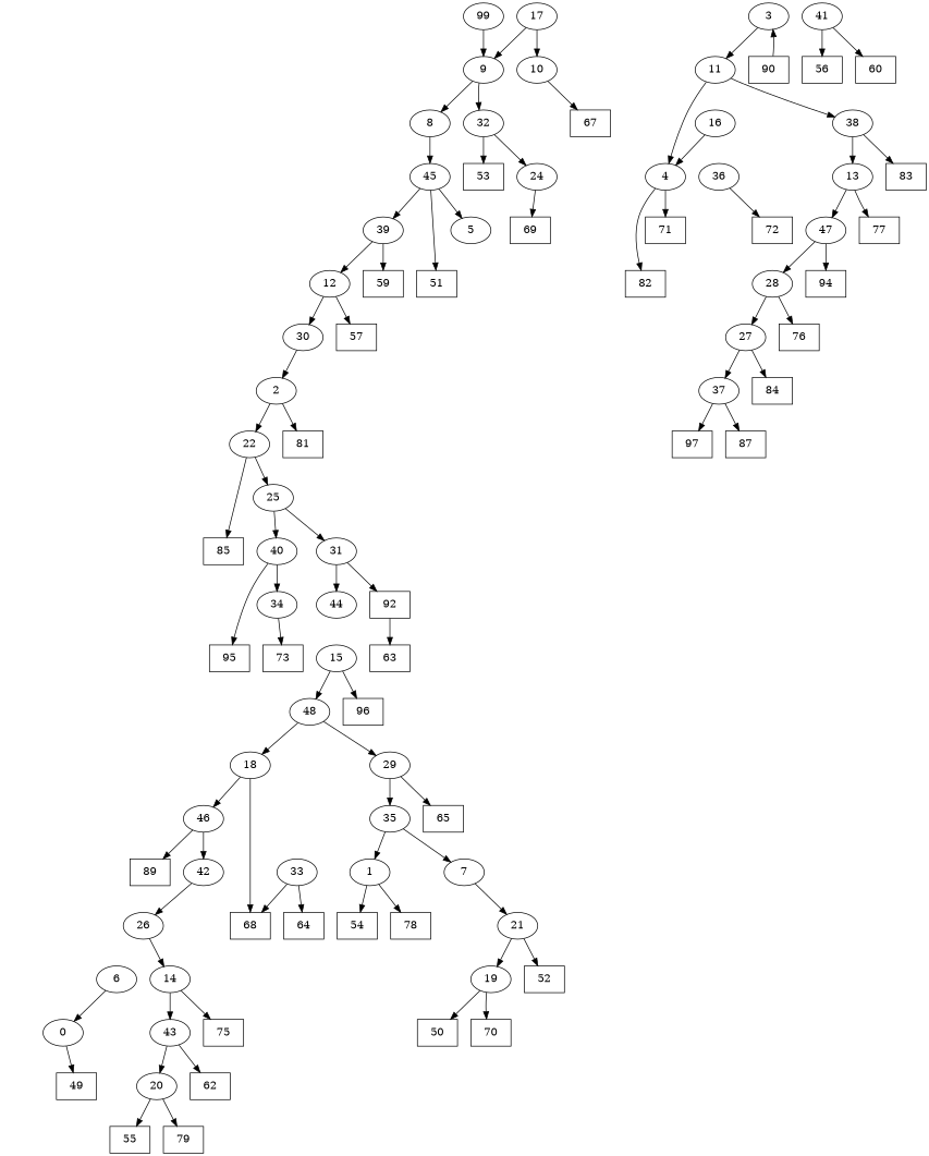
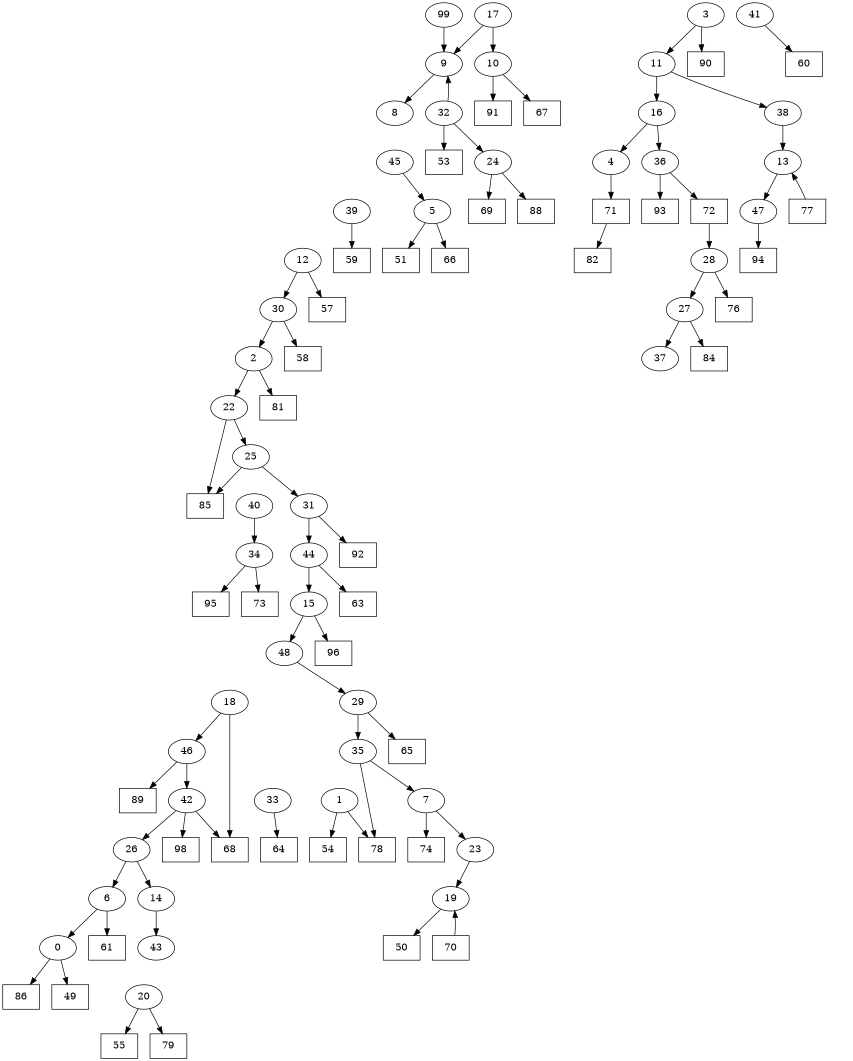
  digraph {
    n1 [label=0]
+   n2 [label=86 shape=box]
    n3 [label=49 shape=box]
    n4 [label=1]
    n5 [label=78 shape=box]
    n6 [label=54 shape=box]
    n7 [label=2]
    n8 [label=22]
    n9 [label=81 shape=box]
    n10 [label=25]
    n11 [label=85 shape=box]
    n12 [label=3]
    n13 [label=11]
    n14 [label=90 shape=box]
    n15 [label=16]
    n16 [label=38]
    n17 [label=4]
    n18 [label=82 shape=box]
    n19 [label=71 shape=box]
    n20 [label=5]
    n21 [label=51 shape=box]
+   n22 [label=66 shape=box]
    n23 [label=6]
+   n24 [label=61 shape=box]
    n25 [label=7]
-   n26 [label=21]
+   n26 [label=23]
+   n27 [label=74 shape=box]
    n28 [label=19]
-   n29 [label=52 shape=box]
    n30 [label=8]
    n31 [label=45]
    n32 [label=39]
    n33 [label=9]
    n34 [label=32]
    n35 [label=24]
    n36 [label=53 shape=box]
    n37 [label=10]
+   n38 [label=91 shape=box]
    n39 [label=67 shape=box]
    n40 [label=36]
    n41 [label=13]
-   n42 [label=83 shape=box]
    n43 [label=12]
    n44 [label=30]
    n45 [label=57 shape=box]
+   n46 [label=58 shape=box]
    n47 [label=47]
    n48 [label=77 shape=box]
    n49 [label=28]
    n50 [label=94 shape=box]
    n51 [label=14]
    n52 [label=43]
-   n53 [label=75 shape=box]
    n54 [label=20]
-   n55 [label=62 shape=box]
    n56 [label=15]
    n57 [label=48]
    n58 [label=96 shape=box]
    n59 [label=18]
    n60 [label=29]
+   n61 [label=93 shape=box]
    n62 [label=72 shape=box]
    n63 [label=17]
    n64 [label=46]
    n65 [label=68 shape=box]
    n66 [label=33]
    n67 [label=64 shape=box]
    n68 [label=42]
    n69 [label=89 shape=box]
    n70 [label=50 shape=box]
    n71 [label=70 shape=box]
    n72 [label=55 shape=box]
    n73 [label=79 shape=box]
    n74 [label=31]
    n75 [label=40]
    n76 [label=41]
-   n77 [label=56 shape=box]
    n78 [label=60 shape=box]
+   n79 [label=88 shape=box]
    n80 [label=69 shape=box]
    n81 [label=44]
    n82 [label=92 shape=box]
    n83 [label=34]
    n84 [label=26]
    n85 [label=27]
    n86 [label=37]
    n87 [label=84 shape=box]
-   n88 [label=97 shape=box]
-   n89 [label=87 shape=box]
    n90 [label=76 shape=box]
    n91 [label=35]
    n92 [label=65 shape=box]
    n93 [label=63 shape=box]
    n94 [label=95 shape=box]
    n95 [label=73 shape=box]
    n96 [label=59 shape=box]
+   n97 [label=98 shape=box]
    n98 [label=99]
+   n1 -> n2
    n1 -> n3
    n4 -> n5
    n4 -> n6
    n7 -> n8
    n7 -> n9
    n8 -> n10
    n8 -> n11
    n10 -> n74
-   n10 -> n75
+   n10 -> n11
    n12 -> n13
-   n14 -> n12
-   n13 -> n17
+   n12 -> n14
+   n13 -> n15
    n13 -> n16
    n15 -> n17
+   n15 -> n40
    n16 -> n41
-   n16 -> n42
-   n17 -> n18
+   n19 -> n18
    n17 -> n19
-   n31 -> n21
+   n20 -> n21
+   n20 -> n22
    n23 -> n1
+   n23 -> n24
    n25 -> n26
+   n25 -> n27
    n26 -> n28
-   n26 -> n29
    n28 -> n70
-   n28 -> n71
-   n30 -> n31
+   n71 -> n28
    n31 -> n20
-   n31 -> n32
-   n32 -> n43
    n32 -> n96
    n33 -> n30
-   n33 -> n34
+   n34 -> n33
    n34 -> n35
    n34 -> n36
+   n35 -> n79
    n35 -> n80
+   n37 -> n38
    n37 -> n39
+   n40 -> n61
    n40 -> n62
    n41 -> n47
-   n41 -> n48
+   n48 -> n41
    n43 -> n44
    n43 -> n45
    n44 -> n7
-   n47 -> n49
+   n44 -> n46
+   n62 -> n49
    n47 -> n50
    n49 -> n85
    n49 -> n90
    n51 -> n52
-   n51 -> n53
-   n52 -> n54
-   n52 -> n55
    n54 -> n72
    n54 -> n73
    n56 -> n57
    n56 -> n58
-   n57 -> n59
    n57 -> n60
    n59 -> n64
    n59 -> n65
    n60 -> n91
    n60 -> n92
    n63 -> n33
    n63 -> n37
    n64 -> n68
    n64 -> n69
-   n66 -> n65
+   n68 -> n65
    n66 -> n67
    n68 -> n84
+   n68 -> n97
    n74 -> n81
    n74 -> n82
    n75 -> n83
-   n76 -> n77
    n76 -> n78
-   n82 -> n93
-   n75 -> n94
+   n81 -> n56
+   n81 -> n93
+   n83 -> n94
    n83 -> n95
+   n84 -> n23
    n84 -> n51
    n85 -> n86
    n85 -> n87
-   n86 -> n88
-   n86 -> n89
-   n91 -> n4
+   n91 -> n5
    n91 -> n25
    n98 -> n33
  }
